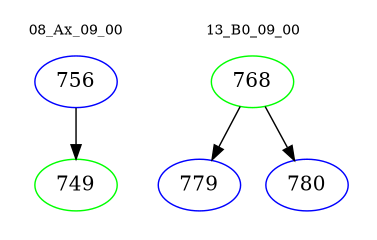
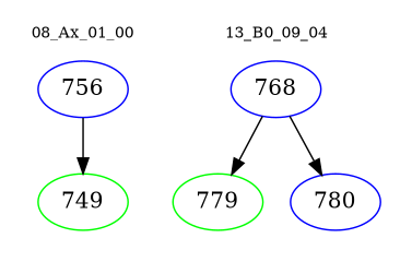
  digraph {
    node [color=blue]
    edge [color=black]
    n1 [label=756]
    n2 [color=green label=749]
-   n3 [color=green label=768]
-   n4 [label=779]
+   n3 [label=768]
+   n4 [color=green label=779]
    n5 [label=780]
    subgraph cluster_1 {
      color=white
      fontsize=10
-     label="08_Ax_09_00"
+     label="08_Ax_01_00"
      n1
      n2
    }
    subgraph cluster_2 {
      color=white
      fontsize=10
-     label="13_B0_09_00"
+     label="13_B0_09_04"
      n3
      n4
      n5
    }
    n1 -> n2
    n3 -> n4
    n3 -> n5
  }
